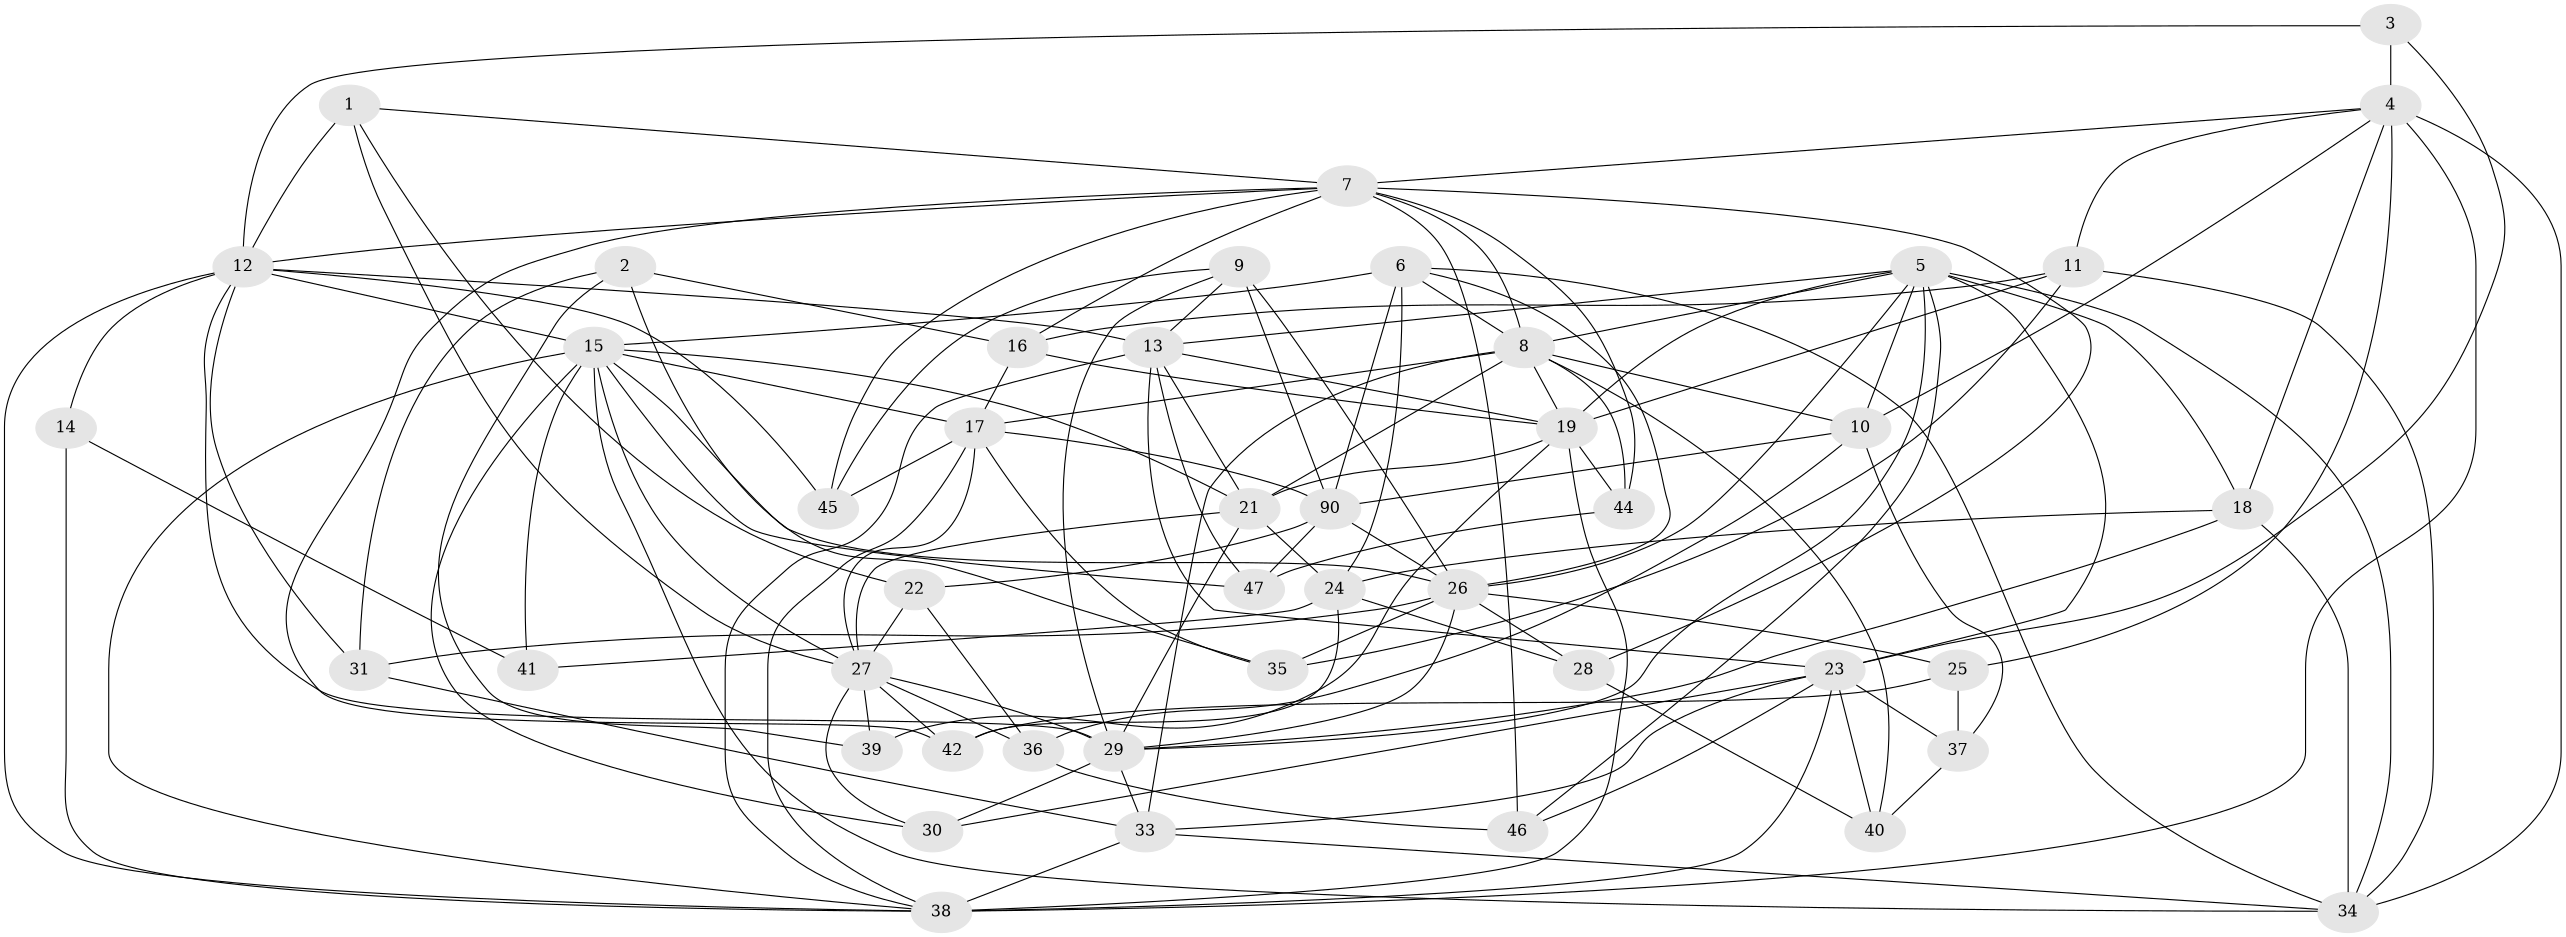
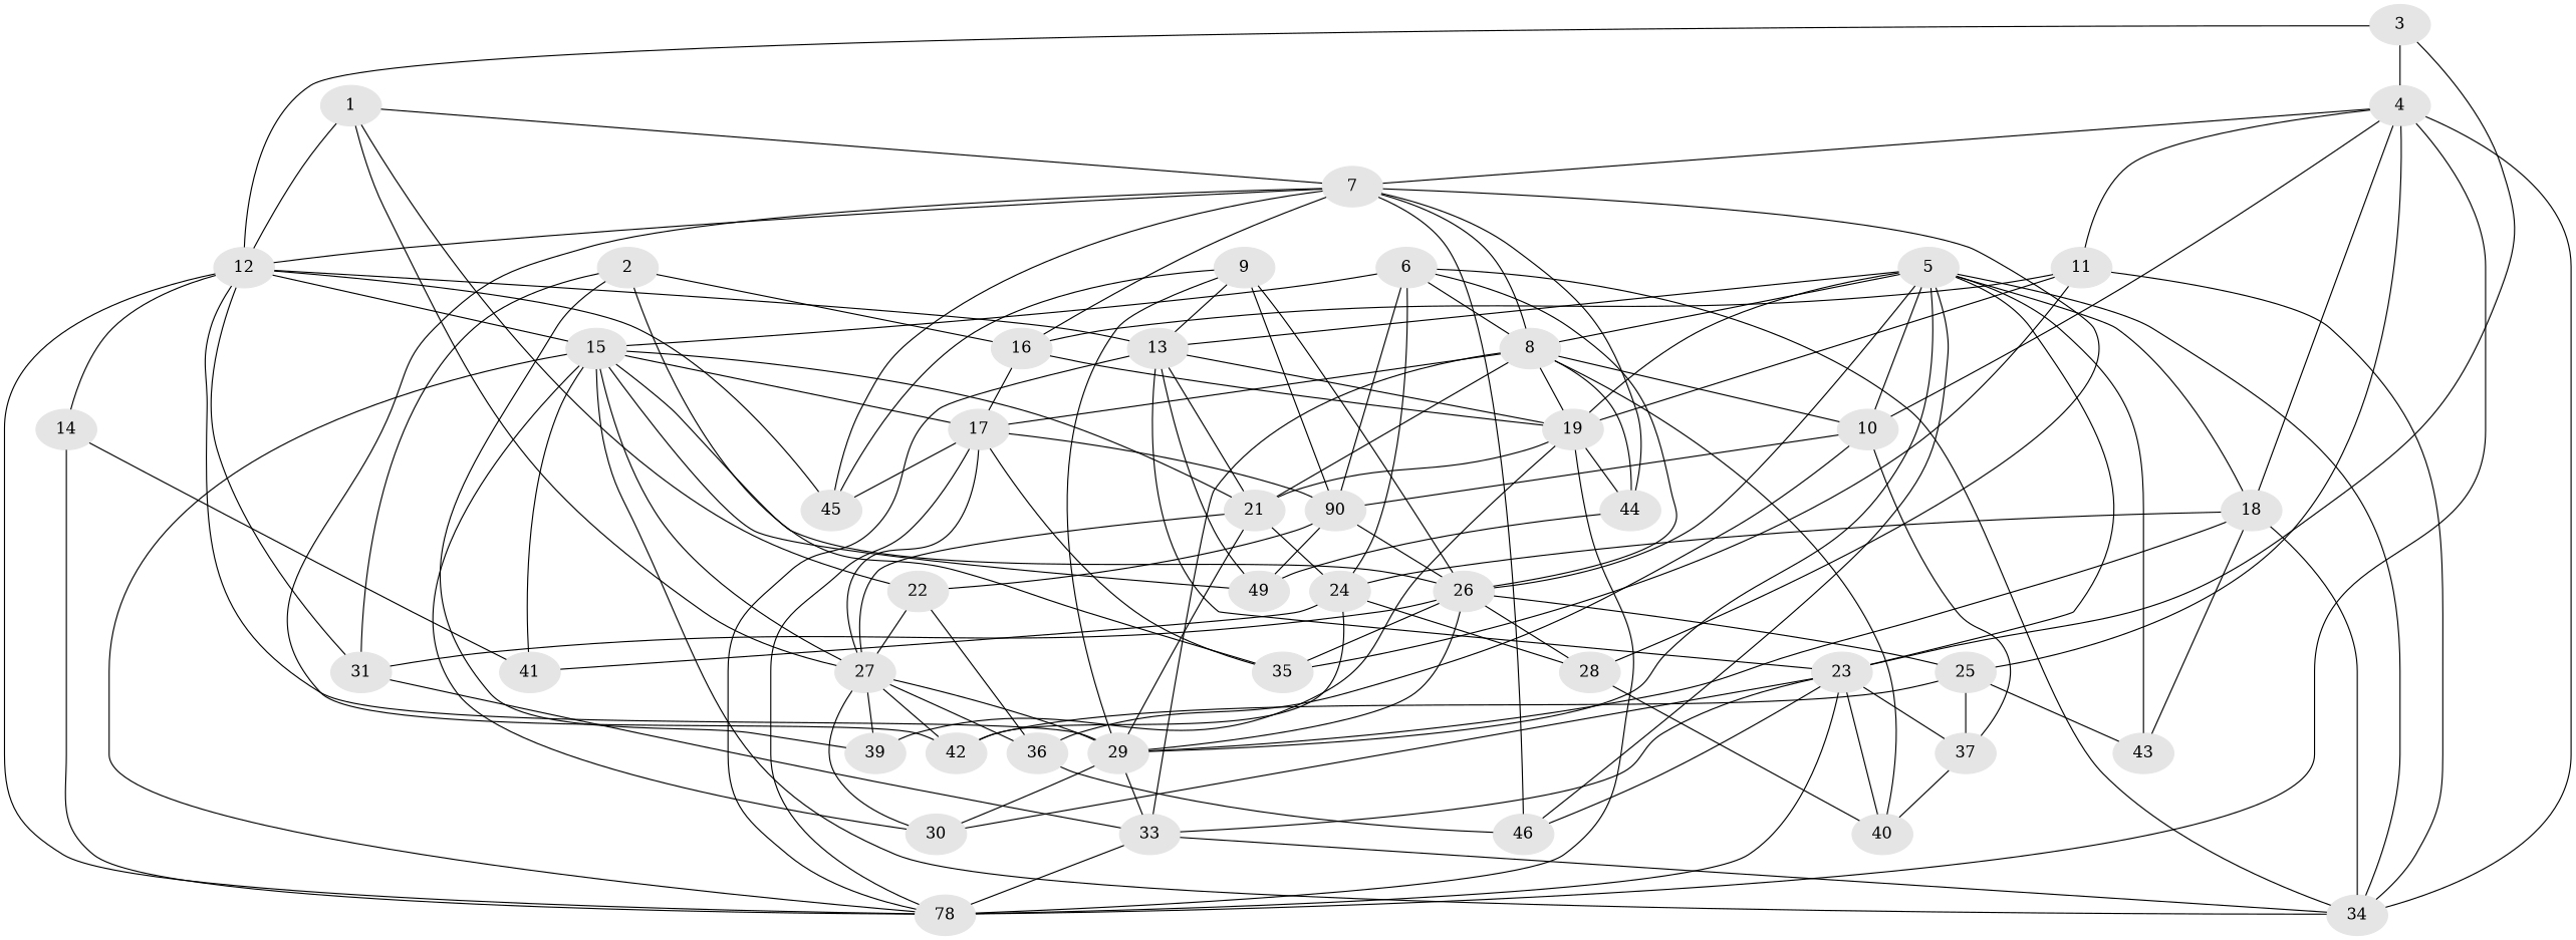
  graph {
    node [color=gray90 style=filled]
    edge [weight=1.0]
    1
    7
    12
    22
    27
    16
    8
    46
    28
    42
    44
    45
    31
-   38
+   38 [label=78]
    13
    29
    15
    14
    36
    39
    30
    2
    35
    19
    17
    33
    3
    4
    23
    10
    11
    18
    25
    34
    40
    37
    n37 [label=90]
+   43
    24
    5
    26
    21
-   47
+   47 [label=49]
    6
    41
    9
    1 -- 7
    1 -- 12
    1 -- 22
    1 -- 27
    7 -- 12
    7 -- 16
    7 -- 8
    7 -- 46
    7 -- 28
    7 -- 42
    7 -- 44
    7 -- 45
    12 -- 45
    12 -- 31
    12 -- 38
    12 -- 13 [weight=2.0]
    12 -- 29
    12 -- 15
    12 -- 14 [weight=2.0]
    22 -- 27
    22 -- 36
    27 -- 42
    27 -- 29
    27 -- 36
    27 -- 39
    27 -- 30
    16 -- 19 [weight=2.0]
    16 -- 17
    8 -- 44
    8 -- 19
    8 -- 17
    8 -- 33
    8 -- 10
    8 -- 40
    8 -- 21
    28 -- 40
    44 -- 47
    31 -- 33
    13 -- 38
    13 -- 19
    13 -- 23 [weight=2.0]
    13 -- 21
    13 -- 47
    29 -- 30
    29 -- 33
    15 -- 27
    15 -- 38
    15 -- 30
    15 -- 17
    15 -- 34
    15 -- 26
    15 -- 21
    15 -- 47
    15 -- 41 [weight=2.0]
    14 -- 38
    14 -- 41
    36 -- 46
    2 -- 16
    2 -- 31
    2 -- 39
    2 -- 35
    19 -- 44
    19 -- 38
    19 -- 39 [weight=2.0]
    19 -- 21
    17 -- 27
    17 -- 45
    17 -- 38
    17 -- 35
    17 -- n37
    33 -- 38
    33 -- 34
    3 -- 12
    3 -- 4 [weight=2.0]
    3 -- 23
    4 -- 7
    4 -- 38 [weight=2.0]
    4 -- 10 [weight=2.0]
    4 -- 11
    4 -- 18
    4 -- 25
    4 -- 34 [weight=2.0]
    23 -- 46
    23 -- 38
    23 -- 30
    23 -- 33
    23 -- 40
    23 -- 37
    10 -- 36
    10 -- 37
    10 -- n37
    11 -- 16
    11 -- 35
    11 -- 19 [weight=2.0]
    11 -- 34
    18 -- 29
    18 -- 34 [weight=2.0]
+   18 -- 43
    18 -- 24 [weight=2.0]
    25 -- 42
    25 -- 37
+   25 -- 43
    37 -- 40
    n37 -- 22
    n37 -- 26
    n37 -- 47
    24 -- 28
    24 -- 42
    24 -- 41
    5 -- 8
    5 -- 46
    5 -- 13
    5 -- 29
    5 -- 19
    5 -- 23
    5 -- 10 [weight=2.0]
    5 -- 18
    5 -- 34
+   5 -- 43
    5 -- 26
    26 -- 28
    26 -- 31
    26 -- 29
    26 -- 35
    26 -- 25
    21 -- 27
    21 -- 29
    21 -- 24 [weight=2.0]
    6 -- 8
    6 -- 15
    6 -- 34
    6 -- n37
    6 -- 24
    6 -- 26
    9 -- 45
    9 -- 13
    9 -- 29
    9 -- n37 [weight=2.0]
    9 -- 26
  }
